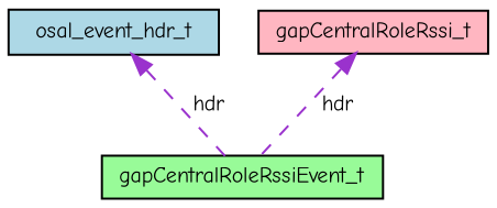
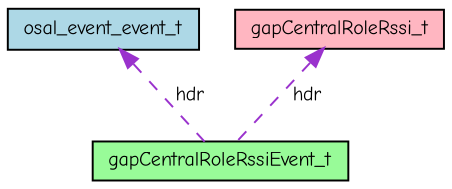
  digraph {
    fontname="Comic Neue"
    node [color=black fontname="Comic Neue" fontsize=10 shape=record style=filled]
    edge [color=darkorchid3 dir=back fontname="Comic Neue" fontsize=10 labelfontname=Helvetica labelfontsize=10 style=dashed]
    n1 [fillcolor=palegreen fontcolor=black height=0.2 label=gapCentralRoleRssiEvent_t width=0.4]
-   n2 [fillcolor=lightblue height=0.2 label=osal_event_hdr_t width=0.4]
+   n2 [fillcolor=lightblue height=0.2 label=osal_event_event_t width=0.4]
    n3 [fillcolor=lightpink height=0.2 label=gapCentralRoleRssi_t width=0.4]
    n2 -> n1 [label=" hdr"]
    n3 -> n1 [label=" hdr"]
  }
